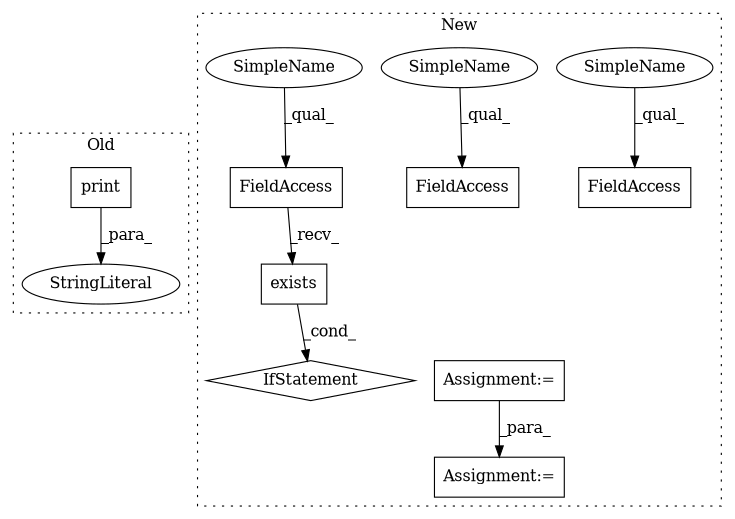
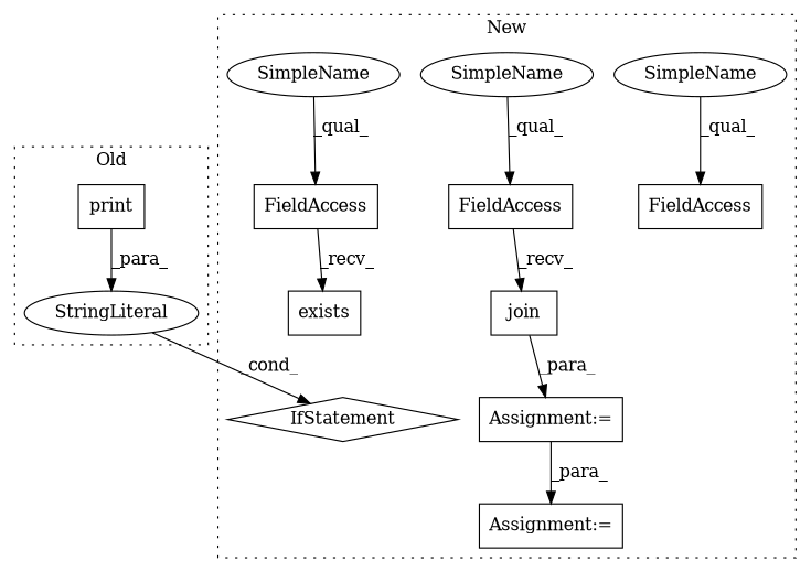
  digraph {
    fontname="DejaVu Serif"
    node [a=32 fontname="DejaVu Serif" l=7 s=3958 shape=box]
    edge [fontname="DejaVu Serif"]
    n1 [l="6,1" label=print s="11338,11369"]
    n2 [a=45 l=20 label=StringLiteral s=11344 shape=ellipse]
    n3 [l="7,1" label=exists s="3966,3995"]
    n4 [a=25 l="4,2" label=IfStatement s="3954,3996" shape=diamond]
    n5 [a=22 label=FieldAccess]
    n6 [a=22 label=FieldAccess s=3289]
    n7 [a=22 label=FieldAccess s=3381]
+   n8 [l="5,1" label=join s="3297,3351"]
    n9 [a=7 l=1 label="Assignment:=" s=3666]
    n10 [a=7 l=1 label="Assignment:=" s=3288]
    n11 [a=42 l=2 label=SimpleName s=3381 shape=ellipse]
    n12 [a=42 l=2 label=SimpleName s=3289 shape=ellipse]
    n13 [a=42 l=2 label=SimpleName shape=ellipse]
    subgraph cluster_1 {
      label=Old
      style=dotted
      n1
      n2
    }
    subgraph cluster_2 {
      label=New
      style=dotted
      n3
      n4
      n5
      n6
      n7
+     n8
      n9
      n10
      n11
      n12
      n13
    }
    n1 -> n2 [label=_para_]
-   n3 -> n4 [label=_cond_]
+   n2 -> n4 [label=_cond_]
    n5 -> n3 [label=_recv_]
+   n6 -> n8 [label=_recv_]
+   n8 -> n10 [label=_para_]
    n10 -> n9 [label=_para_]
    n11 -> n7 [label=_qual_]
    n12 -> n6 [label=_qual_]
    n13 -> n5 [label=_qual_]
  }
